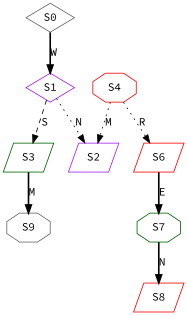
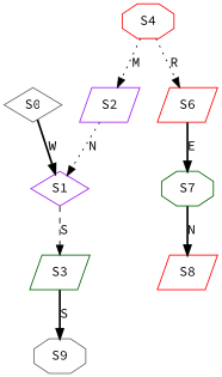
  strict digraph {
    fontname="Source Code Pro"
    node [color=red fontname="Source Code Pro" shape=parallelogram]
    edge [fontname="Source Code Pro" style=bold]
    S0 [color=gray40 shape=diamond]
    S1 [color=purple shape=diamond]
    S2 [color=purple]
    S3 [color=darkgreen]
    n5 [color=gray40 label=S9 shape=octagon]
    S4 [shape=octagon]
    S6
    S7 [color=darkgreen shape=octagon]
    S8
    S0 -> S1 [label=W]
-   S1 -> S2 [label=N style=dotted]
+   S2 -> S1 [label=N style=dotted]
    S1 -> S3 [label=S style=dashed]
-   S3 -> n5 [label=M]
+   S3 -> n5 [label=S]
    S4 -> S2 [label=M style=dotted]
    S4 -> S6 [label=R style=dotted]
    S6 -> S7 [label=E]
    S7 -> S8 [label=N]
  }
